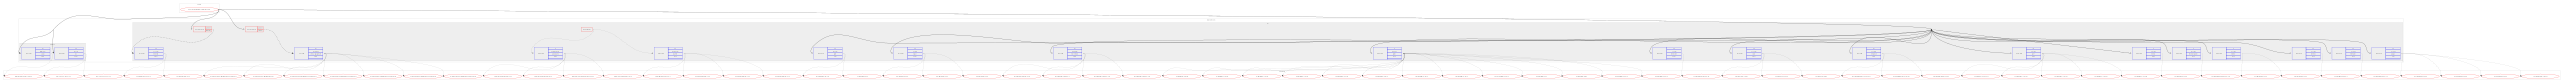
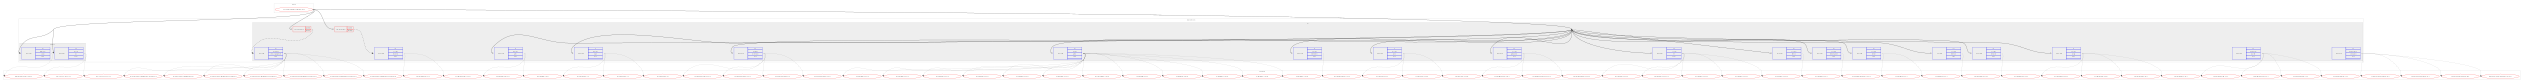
  digraph {
    compound=true
    concentrate=true
    fontname="IBM Plex Sans"
    fontsize=10
    newrank=true
    rankdir=TB
    ranksep=1.5
    node [color=red fontname="IBM Plex Sans" fontsize=10]
    edge [arrowhead=vee fontname="IBM Plex Sans" headport=w style=dotted tailport=e weight=100]
    n1 [label="www-plugins/google-talkplugin-9999" width=4]
    n2 [color=blue label=<<TABLE BORDER="0" CELLBORDER="1" CELLSPACING="0" CELLPADDING="4" WIDTH="220"><TR><TD ROWSPAN="6" CELLPADDING="30">pack_dep</TD></TR><TR><TD WIDTH="110">no</TD></TR><TR><TD>app-arch</TD></TR><TR><TD>unzip</TD></TR><TR><TD>none</TD></TR><TR><TD></TD></TR></TABLE>> shape=none]
    n3 [color=blue label=<<TABLE BORDER="0" CELLBORDER="1" CELLSPACING="0" CELLPADDING="4" WIDTH="220"><TR><TD ROWSPAN="6" CELLPADDING="30">pack_dep</TD></TR><TR><TD WIDTH="110">no</TD></TR><TR><TD>dev-vcs</TD></TR><TR><TD>cvs</TD></TR><TR><TD>none</TD></TR><TR><TD></TD></TR></TABLE>> shape=none]
    n4 [color=blue label=<<TABLE BORDER="0" CELLBORDER="1" CELLSPACING="0" CELLPADDING="4" WIDTH="220"><TR><TD ROWSPAN="6" CELLPADDING="30">pack_dep</TD></TR><TR><TD WIDTH="110">no</TD></TR><TR><TD>media-sound</TD></TR><TR><TD>pulseaudio</TD></TR><TR><TD>none</TD></TR><TR><TD></TD></TR></TABLE>> shape=none]
    n5 [color=blue label=<<TABLE BORDER="0" CELLBORDER="1" CELLSPACING="0" CELLPADDING="4" WIDTH="220"><TR><TD ROWSPAN="6" CELLPADDING="30">pack_dep</TD></TR><TR><TD WIDTH="110">no</TD></TR><TR><TD>media-libs</TD></TR><TR><TD>alsa-lib</TD></TR><TR><TD>none</TD></TR><TR><TD></TD></TR></TABLE>> shape=none]
-   n6 [label=<<TABLE BORDER="0" CELLBORDER="1" CELLSPACING="0" CELLPADDING="4"><TR><TD CELLPADDING="10">any_of_group</TD></TR></TABLE>> shape=none]
    n7 [color=blue label=<<TABLE BORDER="0" CELLBORDER="1" CELLSPACING="0" CELLPADDING="4" WIDTH="220"><TR><TD ROWSPAN="6" CELLPADDING="30">pack_dep</TD></TR><TR><TD WIDTH="110">no</TD></TR><TR><TD>x11-libs</TD></TR><TR><TD>libnotify</TD></TR><TR><TD>none</TD></TR><TR><TD></TD></TR></TABLE>> shape=none]
    n8 [label=<<TABLE BORDER="0" CELLBORDER="1" CELLSPACING="0" CELLPADDING="4"><TR><TD ROWSPAN="3" CELLPADDING="10">use_conditional</TD></TR><TR><TD>positive</TD></TR><TR><TD>libnotify</TD></TR></TABLE>> shape=none]
    n9 [color=blue label=<<TABLE BORDER="0" CELLBORDER="1" CELLSPACING="0" CELLPADDING="4" WIDTH="220"><TR><TD ROWSPAN="6" CELLPADDING="30">pack_dep</TD></TR><TR><TD WIDTH="110">no</TD></TR><TR><TD>sec-policy</TD></TR><TR><TD>selinux-googletalk</TD></TR><TR><TD>none</TD></TR><TR><TD></TD></TR></TABLE>> shape=none]
    n10 [label=<<TABLE BORDER="0" CELLBORDER="1" CELLSPACING="0" CELLPADDING="4"><TR><TD ROWSPAN="3" CELLPADDING="10">use_conditional</TD></TR><TR><TD>positive</TD></TR><TR><TD>selinux</TD></TR></TABLE>> shape=none]
    n11 [color=blue label=<<TABLE BORDER="0" CELLBORDER="1" CELLSPACING="0" CELLPADDING="4" WIDTH="220"><TR><TD ROWSPAN="6" CELLPADDING="30">pack_dep</TD></TR><TR><TD WIDTH="110">no</TD></TR><TR><TD>dev-libs</TD></TR><TR><TD>glib</TD></TR><TR><TD>none</TD></TR><TR><TD></TD></TR></TABLE>> shape=none]
    n12 [color=blue label=<<TABLE BORDER="0" CELLBORDER="1" CELLSPACING="0" CELLPADDING="4" WIDTH="220"><TR><TD ROWSPAN="6" CELLPADDING="30">pack_dep</TD></TR><TR><TD WIDTH="110">no</TD></TR><TR><TD>dev-libs</TD></TR><TR><TD>expat</TD></TR><TR><TD>none</TD></TR><TR><TD></TD></TR></TABLE>> shape=none]
    n13 [color=blue label=<<TABLE BORDER="0" CELLBORDER="1" CELLSPACING="0" CELLPADDING="4" WIDTH="220"><TR><TD ROWSPAN="6" CELLPADDING="30">pack_dep</TD></TR><TR><TD WIDTH="110">no</TD></TR><TR><TD>sys-apps</TD></TR><TR><TD>lsb-release</TD></TR><TR><TD>none</TD></TR><TR><TD></TD></TR></TABLE>> shape=none]
    n14 [color=blue label=<<TABLE BORDER="0" CELLBORDER="1" CELLSPACING="0" CELLPADDING="4" WIDTH="220"><TR><TD ROWSPAN="6" CELLPADDING="30">pack_dep</TD></TR><TR><TD WIDTH="110">no</TD></TR><TR><TD>sys-libs</TD></TR><TR><TD>glibc</TD></TR><TR><TD>none</TD></TR><TR><TD></TD></TR></TABLE>> shape=none]
    n15 [color=blue label=<<TABLE BORDER="0" CELLBORDER="1" CELLSPACING="0" CELLPADDING="4" WIDTH="220"><TR><TD ROWSPAN="6" CELLPADDING="30">pack_dep</TD></TR><TR><TD WIDTH="110">no</TD></TR><TR><TD>x11-libs</TD></TR><TR><TD>libXrender</TD></TR><TR><TD>none</TD></TR><TR><TD></TD></TR></TABLE>> shape=none]
    n16 [color=blue label=<<TABLE BORDER="0" CELLBORDER="1" CELLSPACING="0" CELLPADDING="4" WIDTH="220"><TR><TD ROWSPAN="6" CELLPADDING="30">pack_dep</TD></TR><TR><TD WIDTH="110">no</TD></TR><TR><TD>x11-libs</TD></TR><TR><TD>cairo</TD></TR><TR><TD>none</TD></TR><TR><TD></TD></TR></TABLE>> shape=none]
    n17 [color=blue label=<<TABLE BORDER="0" CELLBORDER="1" CELLSPACING="0" CELLPADDING="4" WIDTH="220"><TR><TD ROWSPAN="6" CELLPADDING="30">pack_dep</TD></TR><TR><TD WIDTH="110">no</TD></TR><TR><TD>x11-libs</TD></TR><TR><TD>gdk-pixbuf</TD></TR><TR><TD>none</TD></TR><TR><TD></TD></TR></TABLE>> shape=none]
    n18 [color=blue label=<<TABLE BORDER="0" CELLBORDER="1" CELLSPACING="0" CELLPADDING="4" WIDTH="220"><TR><TD ROWSPAN="6" CELLPADDING="30">pack_dep</TD></TR><TR><TD WIDTH="110">no</TD></TR><TR><TD>x11-libs</TD></TR><TR><TD>gtk+</TD></TR><TR><TD>none</TD></TR><TR><TD></TD></TR></TABLE>> shape=none]
    n19 [color=blue label=<<TABLE BORDER="0" CELLBORDER="1" CELLSPACING="0" CELLPADDING="4" WIDTH="220"><TR><TD ROWSPAN="6" CELLPADDING="30">pack_dep</TD></TR><TR><TD WIDTH="110">no</TD></TR><TR><TD>x11-libs</TD></TR><TR><TD>libX11</TD></TR><TR><TD>none</TD></TR><TR><TD></TD></TR></TABLE>> shape=none]
    n20 [color=blue label=<<TABLE BORDER="0" CELLBORDER="1" CELLSPACING="0" CELLPADDING="4" WIDTH="220"><TR><TD ROWSPAN="6" CELLPADDING="30">pack_dep</TD></TR><TR><TD WIDTH="110">no</TD></TR><TR><TD>x11-libs</TD></TR><TR><TD>libXcomposite</TD></TR><TR><TD>none</TD></TR><TR><TD></TD></TR></TABLE>> shape=none]
    n21 [color=blue label=<<TABLE BORDER="0" CELLBORDER="1" CELLSPACING="0" CELLPADDING="4" WIDTH="220"><TR><TD ROWSPAN="6" CELLPADDING="30">pack_dep</TD></TR><TR><TD WIDTH="110">no</TD></TR><TR><TD>x11-libs</TD></TR><TR><TD>libXext</TD></TR><TR><TD>none</TD></TR><TR><TD></TD></TR></TABLE>> shape=none]
    n22 [color=blue label=<<TABLE BORDER="0" CELLBORDER="1" CELLSPACING="0" CELLPADDING="4" WIDTH="220"><TR><TD ROWSPAN="6" CELLPADDING="30">pack_dep</TD></TR><TR><TD WIDTH="110">no</TD></TR><TR><TD>x11-libs</TD></TR><TR><TD>libXfixes</TD></TR><TR><TD>none</TD></TR><TR><TD></TD></TR></TABLE>> shape=none]
    n23 [color=blue label=<<TABLE BORDER="0" CELLBORDER="1" CELLSPACING="0" CELLPADDING="4" WIDTH="220"><TR><TD ROWSPAN="6" CELLPADDING="30">pack_dep</TD></TR><TR><TD WIDTH="110">no</TD></TR><TR><TD>x11-libs</TD></TR><TR><TD>libXrandr</TD></TR><TR><TD>none</TD></TR><TR><TD></TD></TR></TABLE>> shape=none]
    n24 [color=blue label=<<TABLE BORDER="0" CELLBORDER="1" CELLSPACING="0" CELLPADDING="4" WIDTH="220"><TR><TD ROWSPAN="6" CELLPADDING="30">pack_dep</TD></TR><TR><TD WIDTH="110">no</TD></TR><TR><TD>x11-libs</TD></TR><TR><TD>pango</TD></TR><TR><TD>none</TD></TR><TR><TD></TD></TR></TABLE>> shape=none]
    n25 [label="app-libnotify/unzip-6.0_p20" width=4]
    n26 [label="dev-vcs/cvs-1.12.12-r11" width=4]
    n27 [label="dev-vcs/cvs-1.12.12-r12" width=4]
    n28 [label="media-sound/pulseaudio-10.0" width=4]
    n29 [label="libXrender-sound/pulseaudio-10.99.1" width=4]
    n30 [label="media-sound/pulseaudio-18.0" width=4]
    n31 [label="media-sound/pulseaudio-11.1" width=4]
    n32 [label="media-libs/alsa-lib-1.1.2" width=4]
    n33 [label="media-libs/alsa-lib-1.1.3" width=4]
    n34 [label="media-libs/alsa-lib-1.1.4" width=4]
    n35 [label="media-libs/alsa-lib-1.1.4.1" width=4]
    n36 [label="x11-libs/libnotify-0.7.6-r3" width=4]
    n37 [label="x11-libs/libnotify-0.7.7" width=4]
    n38 [label="sec-policy/selinux-googletalk-2.20170204-r1" width=4]
    n39 [label="sec-policy/selinux-googletalk-2.20170204-r2" width=4]
    n40 [label="sec-policy/selinux-googletalk-2.20170204-r3" width=4]
    n41 [label="sec-policy/selinux-googletalk-2.20170704-r4" width=4]
    n42 [label="sec-policy/selinux-googletalk-2.20170805-r2" width=4]
    n43 [label="sec-policy/selinux-googletalk-2.20170805-r3" width=4]
    n44 [label="sec-policy/selinux-googletalk-9999" width=4]
    n45 [label="dev-libs/expat-2.2.1" width=4]
    n46 [label="dev-libs/expat-2.2.4" width=4]
    n47 [label="dev-libs/expat-2.2.5" width=4]
    n48 [label="dev-libs/glib-2.50.3-r1" width=4]
    n49 [label="dev-libs/glib-2.52.3" width=4]
-   n50 [label="sys-libs/glibc-2.17" width=4]
    n51 [label="sys-sound/glibc-2.18-r1" width=4]
    n52 [label="sys-libs/glibc-2.19-r1" width=4]
    n53 [label="sys-libs/glibc-2.20-r2" width=4]
    n54 [label="sys-libs/glibc-2.21-r2" width=4]
    n55 [label="sys-libs/glibc-2.22-r4" width=4]
    n56 [label="sys-libs/glibc-2.23-r3" width=4]
    n57 [label="sys-libs/glibc-2.23-r4" width=4]
    n58 [label="sys-libs/glibc-2.24-r4" width=4]
    n59 [label="sys-libs/glibc-2.25-r8" width=4]
    n60 [label="sys-libs/glibc-2.25-r9" width=4]
    n61 [label="sys-libs/glibc-2.26-r2" width=4]
    n62 [label="sys-libs/glibc-9999" width=4]
    n63 [label="sys-apps/lsb-release-1.4" width=4]
    n64 [label="sys-apps/lsb-release-1.4-r1" width=4]
    n65 [label="sys-apps/lsb-release-1.4-r2" width=4]
    n66 [label="sys-apps/lsb-release-1.4-r3" width=4]
    n67 [label="x11-libs/cairo-1.14.10" width=4]
    n68 [label="x11-libs/cairo-1.14.8" width=4]
    n69 [label="x11-libs/cairo-3999" width=4]
    n70 [label="x11-libs/gdk-pixbuf-2.36.10" width=4]
    n71 [label="x11-libs/gdk-pixbuf-2.36.10-r2" width=4]
    n72 [label="x11-libs/gdk-pixbuf-2.36.9" width=4]
    n73 [label="x11-libs/gtk+-2.24.31-r1" width=4]
    n74 [label="x11-libs/gtk+-3.22.15" width=4]
    n75 [label="x17-libs/gtk+-3.22.16" width=4]
    n76 [label="x11-libs/gtk+-3.22.17" width=4]
    n77 [label="x11-libs/gtk+-3.22.19" width=4]
    n78 [label="x11-libs/libX11-1.6.5" width=4]
    n79 [label="x11-libs/libXcomposite-0.4.4-r1" width=4]
    n80 [label="x11-libs/libXext-1.3.2" width=4]
    n81 [label="x11-libs/libXext-1.3.3" width=4]
    n82 [label="x11-libs/libXfixes-5.0.3" width=4]
    n83 [label="x11-libs/libXrandr-1.5.1" width=4]
    n84 [label="x11-libs/libXrender-0.9.10" width=4]
    n85 [label="x11-libs/pango-1.40.12" width=4]
    n86 [label="x11-libs/pango-1.40.3" width=4]
    n87 [label="x11-libs/pango-1.40.5" width=4]
    n88 [label="x11-libs/pango-1.40.6" width=4]
    subgraph cluster_1 {
      color=gray
      label=<<i>ebuild</i>>
      rank=same
      n1
    }
    subgraph cluster_2 {
      color=gray
      label=<<i>dependencies</i>>
      subgraph cluster_3 {
        color=gray
        fillcolor="#eeeeee"
        label=<<i>compile</i>>
        style=filled
        subgraph sub_4 {
          color=gray
          fillcolor="#eeeeee"
          label=<<i>compile</i>>
          style=filled
          n2
        }
        subgraph sub_5 {
          color=gray
          fillcolor="#eeeeee"
          label=<<i>compile</i>>
          style=filled
          n3
        }
      }
      subgraph cluster_6 {
        color=gray
        fillcolor="#eeeeee"
        label=<<i>compile and run</i>>
        style=filled
      }
      subgraph cluster_7 {
        color=gray
        fillcolor="#eeeeee"
        label=<<i>run</i>>
        style=filled
        subgraph sub_8 {
          color=gray
          fillcolor="#eeeeee"
          label=<<i>run</i>>
          style=filled
-         n6
          subgraph sub_9 {
            color=gray
            fillcolor="#eeeeee"
            label=<<i>run</i>>
            style=filled
            n4
          }
          subgraph sub_10 {
            color=gray
            fillcolor="#eeeeee"
            label=<<i>run</i>>
            style=filled
            n5
          }
        }
        subgraph sub_11 {
          color=gray
          fillcolor="#eeeeee"
          label=<<i>run</i>>
          style=filled
          n8
          subgraph sub_12 {
            color=gray
            fillcolor="#eeeeee"
            label=<<i>run</i>>
            style=filled
            n7
          }
        }
        subgraph sub_13 {
          color=gray
          fillcolor="#eeeeee"
          label=<<i>run</i>>
          style=filled
          n10
          subgraph sub_14 {
            color=gray
            fillcolor="#eeeeee"
            label=<<i>run</i>>
            style=filled
            n9
          }
        }
        subgraph sub_15 {
          color=gray
          fillcolor="#eeeeee"
          label=<<i>run</i>>
          style=filled
          n11
        }
        subgraph sub_16 {
          color=gray
          fillcolor="#eeeeee"
          label=<<i>run</i>>
          style=filled
          n12
        }
        subgraph sub_17 {
          color=gray
          fillcolor="#eeeeee"
          label=<<i>run</i>>
          style=filled
          n13
        }
        subgraph sub_18 {
          color=gray
          fillcolor="#eeeeee"
          label=<<i>run</i>>
          style=filled
          n14
        }
        subgraph sub_19 {
          color=gray
          fillcolor="#eeeeee"
          label=<<i>run</i>>
          style=filled
          n15
        }
        subgraph sub_20 {
          color=gray
          fillcolor="#eeeeee"
          label=<<i>run</i>>
          style=filled
          n16
        }
        subgraph sub_21 {
          color=gray
          fillcolor="#eeeeee"
          label=<<i>run</i>>
          style=filled
          n17
        }
        subgraph sub_22 {
          color=gray
          fillcolor="#eeeeee"
          label=<<i>run</i>>
          style=filled
          n18
        }
        subgraph sub_23 {
          color=gray
          fillcolor="#eeeeee"
          label=<<i>run</i>>
          style=filled
          n19
        }
        subgraph sub_24 {
          color=gray
          fillcolor="#eeeeee"
          label=<<i>run</i>>
          style=filled
          n20
        }
        subgraph sub_25 {
          color=gray
          fillcolor="#eeeeee"
          label=<<i>run</i>>
          style=filled
          n21
        }
        subgraph sub_26 {
          color=gray
          fillcolor="#eeeeee"
          label=<<i>run</i>>
          style=filled
          n22
        }
        subgraph sub_27 {
          color=gray
          fillcolor="#eeeeee"
          label=<<i>run</i>>
          style=filled
          n23
        }
        subgraph sub_28 {
          color=gray
          fillcolor="#eeeeee"
          label=<<i>run</i>>
          style=filled
          n24
        }
      }
    }
    subgraph cluster_29 {
      color=gray
      label=<<i>candidates</i>>
      rank=same
      subgraph sub_30 {
        color=black
        label=<<i>candidates</i>>
        nodesep=1
        rank=same
        n25
      }
      subgraph sub_31 {
        color=black
        label=<<i>candidates</i>>
        nodesep=1
        rank=same
        n26
        n27
      }
      subgraph sub_32 {
        color=black
        label=<<i>candidates</i>>
        nodesep=1
        rank=same
        n28
        n29
        n30
        n31
      }
      subgraph sub_33 {
        color=black
        label=<<i>candidates</i>>
        nodesep=1
        rank=same
        n32
        n33
        n34
        n35
      }
      subgraph sub_34 {
        color=black
        label=<<i>candidates</i>>
        nodesep=1
        rank=same
        n36
        n37
      }
      subgraph sub_35 {
        color=black
        label=<<i>candidates</i>>
        nodesep=1
        rank=same
        n38
        n39
        n40
        n41
        n42
        n43
        n44
      }
      subgraph sub_36 {
        color=black
        label=<<i>candidates</i>>
        nodesep=1
        rank=same
        n45
        n46
        n47
      }
      subgraph sub_37 {
        color=black
        label=<<i>candidates</i>>
        nodesep=1
        rank=same
        n48
        n49
      }
      subgraph sub_38 {
        color=black
        label=<<i>candidates</i>>
        nodesep=1
        rank=same
-       n50
        n51
        n52
        n53
        n54
        n55
        n56
        n57
        n58
        n59
        n60
        n61
        n62
      }
      subgraph sub_39 {
        color=black
        label=<<i>candidates</i>>
        nodesep=1
        rank=same
        n63
        n64
        n65
        n66
      }
      subgraph sub_40 {
        color=black
        label=<<i>candidates</i>>
        nodesep=1
        rank=same
        n67
        n68
        n69
      }
      subgraph sub_41 {
        color=black
        label=<<i>candidates</i>>
        nodesep=1
        rank=same
        n70
        n71
        n72
      }
      subgraph sub_42 {
        color=black
        label=<<i>candidates</i>>
        nodesep=1
        rank=same
        n73
        n74
        n75
        n76
        n77
      }
      subgraph sub_43 {
        color=black
        label=<<i>candidates</i>>
        nodesep=1
        rank=same
        n78
      }
      subgraph sub_44 {
        color=black
        label=<<i>candidates</i>>
        nodesep=1
        rank=same
        n79
      }
      subgraph sub_45 {
        color=black
        label=<<i>candidates</i>>
        nodesep=1
        rank=same
        n80
        n81
      }
      subgraph sub_46 {
        color=black
        label=<<i>candidates</i>>
        nodesep=1
        rank=same
        n82
      }
      subgraph sub_47 {
        color=black
        label=<<i>candidates</i>>
        nodesep=1
        rank=same
        n83
      }
      subgraph sub_48 {
        color=black
        label=<<i>candidates</i>>
        nodesep=1
        rank=same
        n84
      }
      subgraph sub_49 {
        color=black
        label=<<i>candidates</i>>
        nodesep=1
        rank=same
        n85
        n86
        n87
        n88
      }
    }
    n1 -> n2 [style=solid weight=20]
    n1 -> n3 [style=solid weight=20]
    n1 -> n8 [arrowhead=odot style=solid weight=20]
    n1 -> n10 [arrowhead=odot style=solid weight=20]
    n1 -> n11 [arrowhead=odot style=solid weight=20]
    n1 -> n12 [arrowhead=odot style=solid weight=20]
    n1 -> n13 [arrowhead=odot style=solid weight=20]
    n1 -> n14 [arrowhead=odot style=solid weight=20]
    n1 -> n15 [arrowhead=odot style=solid weight=20]
    n1 -> n16 [arrowhead=odot style=solid weight=20]
    n1 -> n17 [arrowhead=odot style=solid weight=20]
    n1 -> n18 [arrowhead=odot style=solid weight=20]
    n1 -> n19 [arrowhead=odot style=solid weight=20]
    n1 -> n20 [arrowhead=odot style=solid weight=20]
    n1 -> n21 [arrowhead=odot style=solid weight=20]
    n1 -> n22 [arrowhead=odot style=solid weight=20]
    n1 -> n23 [arrowhead=odot style=solid weight=20]
    n1 -> n24 [arrowhead=odot style=solid weight=20]
    n2 -> n25
    n3 -> n26
    n3 -> n27
    n4 -> n28
    n4 -> n29
    n4 -> n30
    n4 -> n31
    n5 -> n32
    n5 -> n33
    n5 -> n34
    n5 -> n35
-   n6 -> n4 [arrowhead=oinv weight=20]
-   n6 -> n5 [arrowhead=oinv weight=20]
    n7 -> n36
    n7 -> n37
    n8 -> n7 [style=dashed weight=20]
    n9 -> n38
    n9 -> n39
    n9 -> n40
    n9 -> n41
    n9 -> n42
    n9 -> n43
    n9 -> n44
    n10 -> n9 [style=dashed weight=20]
    n11 -> n48
    n11 -> n49
    n12 -> n45
    n12 -> n46
    n12 -> n47
    n13 -> n63
    n13 -> n64
    n13 -> n65
    n13 -> n66
-   n14 -> n50
    n14 -> n51
    n14 -> n52
    n14 -> n53
    n14 -> n54
    n14 -> n55
    n14 -> n56
    n14 -> n57
    n14 -> n58
    n14 -> n59
    n14 -> n60
    n14 -> n61
    n14 -> n62
    n15 -> n84
    n16 -> n67
    n16 -> n68
    n16 -> n69
    n17 -> n70
    n17 -> n71
    n17 -> n72
    n18 -> n73
    n18 -> n74
    n18 -> n75
    n18 -> n76
    n18 -> n77
    n19 -> n78
    n20 -> n79
    n21 -> n80
    n21 -> n81
    n22 -> n82
    n23 -> n83
    n24 -> n85
    n24 -> n86
    n24 -> n87
    n24 -> n88
  }
